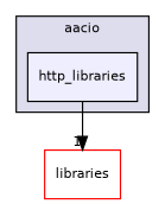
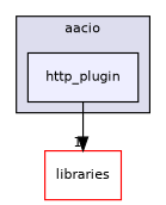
  digraph {
    compound=true
    node [fontname=Helvetica fontsize=10 shape=box style=filled]
-   n1 [fillcolor="#eeeeff" label=http_libraries pencolor=black]
+   n1 [fillcolor="#eeeeff" label=http_plugin pencolor=black]
    n2 [color=red fillcolor=white label=libraries]
    subgraph cluster_1 {
      bgcolor="#ddddee"
      fontname=Helvetica
      fontsize=10
      label=aacio
      pencolor=black
      n1
    }
    n1 -> n2 [headlabel=1 labeldistance=1.5 labelfontname=Helvetica labelfontsize=10]
  }
